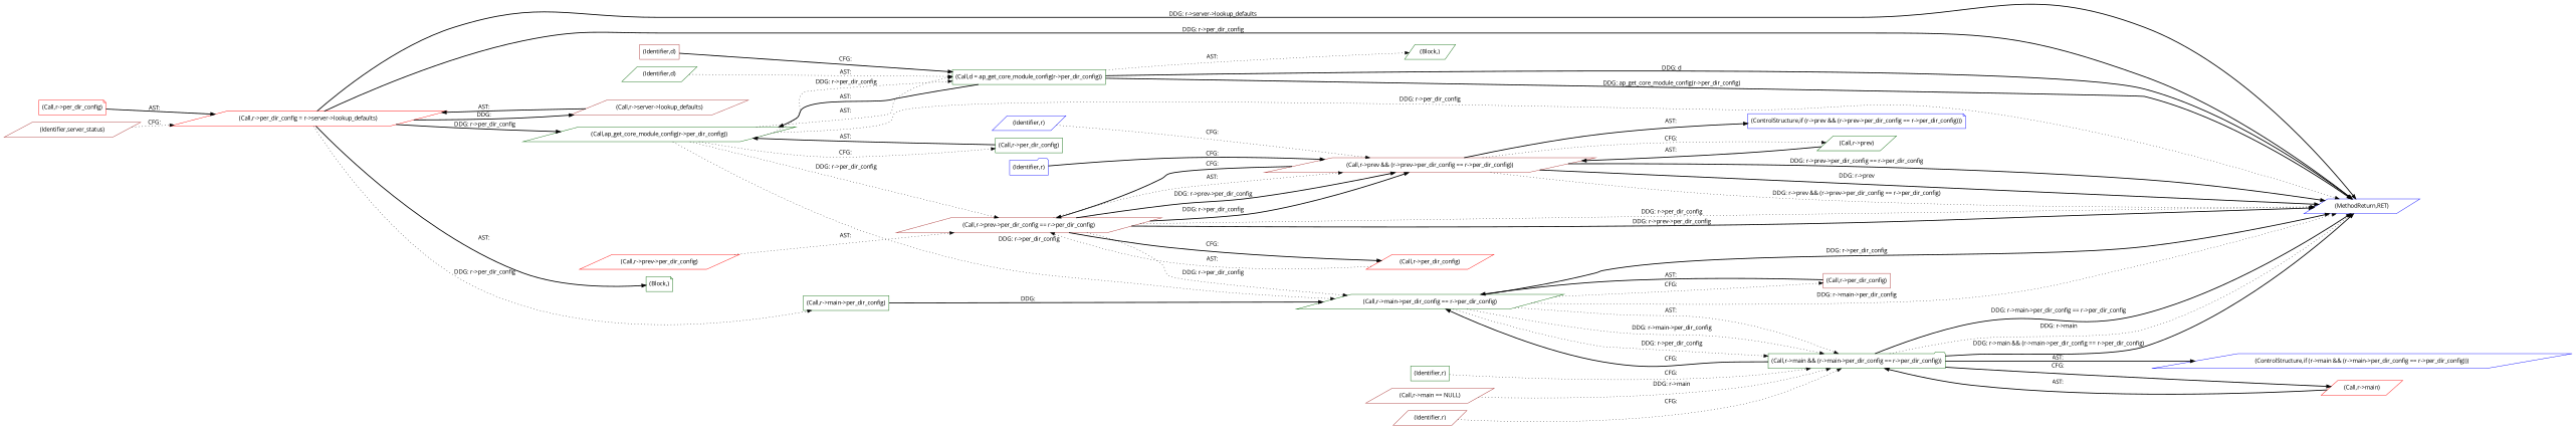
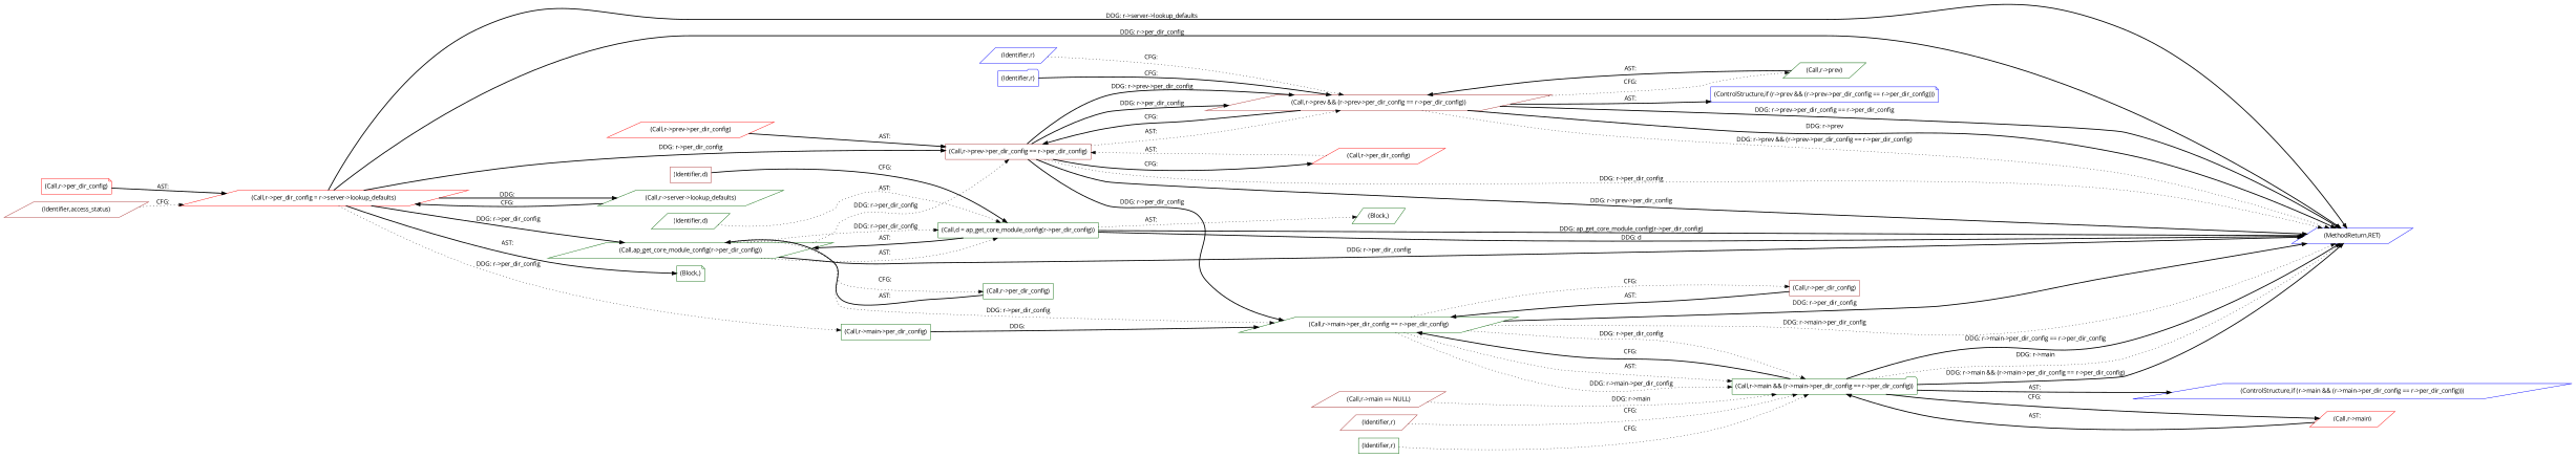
  digraph {
    fontname="Open Sans"
    rankdir=LR
    node [color=darkgreen fontname="Open Sans" shape=parallelogram]
    edge [fontname="Open Sans" style=bold]
    n1 [color=red label="(Call,r->per_dir_config = r->server->lookup_defaults)"]
    n2 [label="(Call,ap_get_core_module_config(r->per_dir_config))"]
-   n3 [color=brown label="(Call,r->prev->per_dir_config == r->per_dir_config)"]
-   n4 [color=brown label="(Call,r->server->lookup_defaults)"]
+   n3 [color=brown label="(Call,r->prev->per_dir_config == r->per_dir_config)" shape=box]
+   n4 [label="(Call,r->server->lookup_defaults)"]
    n5 [color=blue label="(MethodReturn,RET)"]
    n6 [label="(Block,)" shape=note]
    n7 [label="(Call,r->main->per_dir_config)" shape=box]
    n8 [label="(Call,r->main->per_dir_config == r->per_dir_config)"]
    n9 [label="(Call,d = ap_get_core_module_config(r->per_dir_config))" shape=box]
    n10 [label="(Call,r->per_dir_config)" shape=box]
    n11 [color=brown label="(Call,r->prev && (r->prev->per_dir_config == r->per_dir_config))"]
    n12 [color=red label="(Call,r->per_dir_config)"]
    n13 [label="(Call,r->main && (r->main->per_dir_config == r->per_dir_config))" shape=folder]
    n14 [color=brown label="(Call,r->per_dir_config)" shape=box]
    n15 [label="(Block,)"]
    n16 [label="(Call,r->prev)"]
    n17 [color=blue label="(ControlStructure,if (r->prev && (r->prev->per_dir_config == r->per_dir_config)))" shape=note]
    n18 [color=red label="(Call,r->main)"]
    n19 [color=blue label="(ControlStructure,if (r->main && (r->main->per_dir_config == r->per_dir_config)))"]
    n20 [color=brown label="(Call,r->main == NULL)"]
    n21 [color=red label="(Call,r->prev->per_dir_config)"]
    n22 [color=brown label="(Identifier,d)" shape=box]
    n23 [color=red label="(Call,r->per_dir_config)" shape=note]
    n24 [color=brown label="(Identifier,r)"]
    n25 [label="(Identifier,d)"]
    n26 [color=blue label="(Identifier,r)" shape=folder]
    n27 [label="(Identifier,r)" shape=box]
-   n28 [color=brown label="(Identifier,server_status)"]
+   n28 [color=brown label="(Identifier,access_status)"]
    n29 [color=blue label="(Identifier,r)"]
    n1 -> n2 [label="DDG: r->per_dir_config"]
+   n1 -> n3 [label="DDG: r->per_dir_config"]
    n1 -> n4 [label="DDG: "]
    n1 -> n5 [label="DDG: r->server->lookup_defaults"]
    n1 -> n5 [label="DDG: r->per_dir_config"]
    n1 -> n6 [label="AST: "]
    n1 -> n7 [label="DDG: r->per_dir_config" style=dotted]
    n2 -> n3 [label="DDG: r->per_dir_config" style=dotted]
-   n2 -> n5 [label="DDG: r->per_dir_config" style=dotted]
+   n2 -> n5 [label="DDG: r->per_dir_config"]
    n2 -> n8 [label="DDG: r->per_dir_config" style=dotted]
    n2 -> n9 [label="AST: " style=dotted]
    n2 -> n9 [label="DDG: r->per_dir_config" style=dotted]
    n2 -> n10 [label="CFG: " style=dotted]
    n3 -> n5 [label="DDG: r->per_dir_config" style=dotted]
    n3 -> n5 [label="DDG: r->prev->per_dir_config"]
-   n3 -> n8 [label="DDG: r->per_dir_config" style=dotted]
+   n3 -> n8 [label="DDG: r->per_dir_config"]
    n3 -> n11 [label="AST: " style=dotted]
    n3 -> n11 [label="DDG: r->prev->per_dir_config"]
    n3 -> n11 [label="DDG: r->per_dir_config"]
    n3 -> n12 [label="CFG: "]
-   n4 -> n1 [label="AST: "]
+   n4 -> n1 [label="CFG: "]
    n7 -> n8 [label="DDG: "]
    n8 -> n5 [label="DDG: r->main->per_dir_config" style=dotted]
    n8 -> n5 [label="DDG: r->per_dir_config"]
    n8 -> n13 [label="AST: " style=dotted]
    n8 -> n13 [label="DDG: r->main->per_dir_config" style=dotted]
    n8 -> n13 [label="DDG: r->per_dir_config" style=dotted]
    n8 -> n14 [label="CFG: " style=dotted]
    n9 -> n2 [label="AST: "]
    n9 -> n5 [label="DDG: ap_get_core_module_config(r->per_dir_config)"]
    n9 -> n5 [label="DDG: d"]
    n9 -> n15 [label="AST: " style=dotted]
    n10 -> n2 [label="AST: "]
    n11 -> n3 [label="CFG: "]
    n11 -> n5 [label="DDG: r->prev->per_dir_config == r->per_dir_config"]
    n11 -> n5 [label="DDG: r->prev"]
    n11 -> n5 [label="DDG: r->prev && (r->prev->per_dir_config == r->per_dir_config)" style=dotted]
    n11 -> n16 [label="CFG: " style=dotted]
    n11 -> n17 [label="AST: "]
    n12 -> n3 [label="AST: " style=dotted]
    n13 -> n5 [label="DDG: r->main" style=dotted]
    n13 -> n5 [label="DDG: r->main && (r->main->per_dir_config == r->per_dir_config)"]
    n13 -> n5 [label="DDG: r->main->per_dir_config == r->per_dir_config"]
    n13 -> n8 [label="CFG: "]
    n13 -> n18 [label="CFG: "]
    n13 -> n19 [label="AST: "]
    n14 -> n8 [label="AST: "]
    n16 -> n11 [label="AST: "]
    n18 -> n13 [label="AST: "]
    n20 -> n13 [label="DDG: r->main" style=dotted]
-   n21 -> n3 [label="AST: " style=dotted]
+   n21 -> n3 [label="AST: "]
    n22 -> n9 [label="CFG: "]
    n23 -> n1 [label="AST: "]
    n24 -> n13 [label="CFG: " style=dotted]
    n25 -> n9 [label="AST: " style=dotted]
    n26 -> n11 [label="CFG: "]
    n27 -> n13 [label="CFG: " style=dotted]
    n28 -> n1 [label="CFG: " style=dotted]
    n29 -> n11 [label="CFG: " style=dotted]
  }
